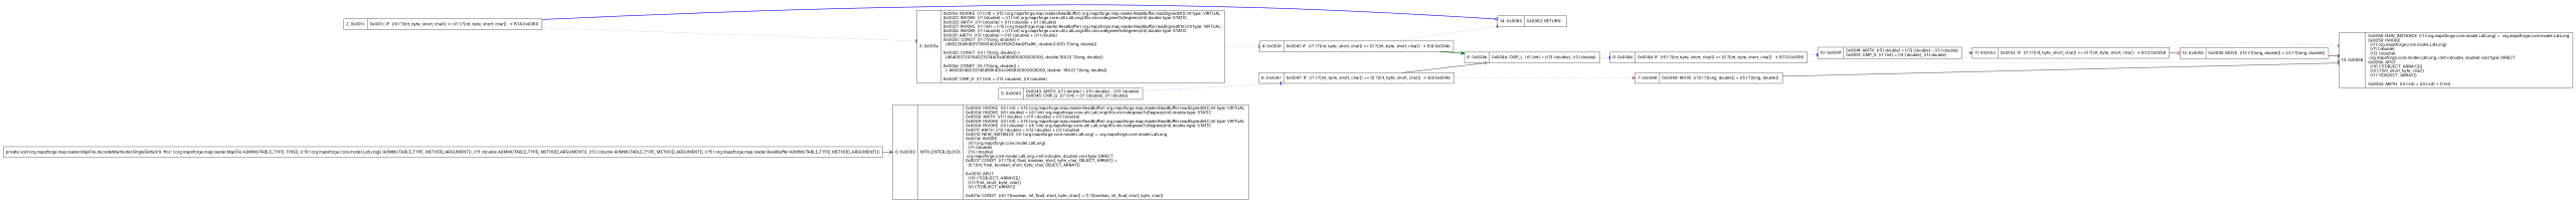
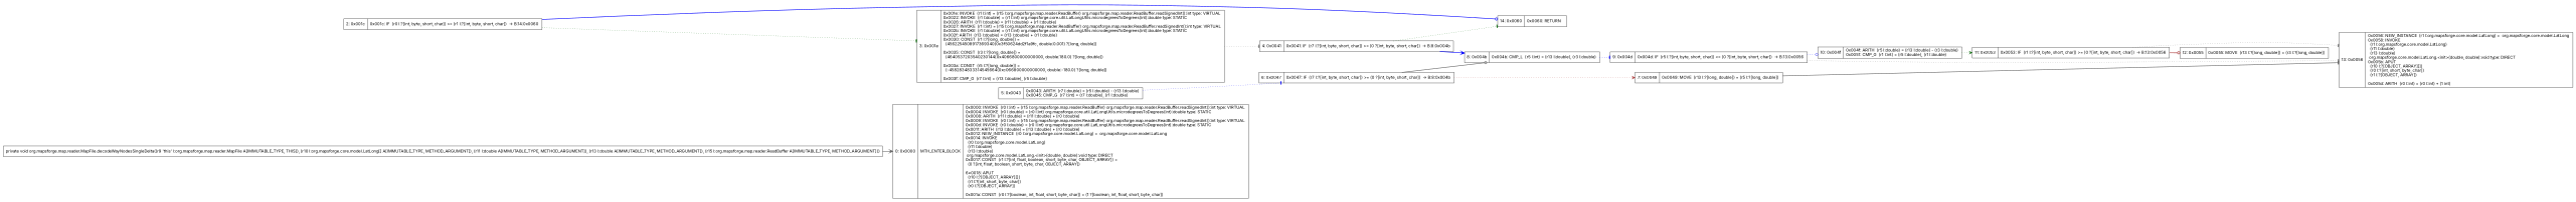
  digraph {
    fontname=Inter
    rankdir=LR
    node [fontname=Inter shape=record]
    edge [arrowhead=tee color=gray40 fontname=Inter style=dotted]
    n1 [label="{0\:\ 0x0000|MTH_ENTER_BLOCK\l|0x0000: INVOKE  (r0 I:int) = (r15 I:org.mapsforge.map.reader.ReadBuffer) org.mapsforge.map.reader.ReadBuffer.readSignedInt():int type: VIRTUAL \l0x0004: INVOKE  (r0 I:double) = (r0 I:int) org.mapsforge.core.util.LatLongUtils.microdegreesToDegrees(int):double type: STATIC \l0x0008: ARITH  (r11 I:double) = (r11 I:double) + (r0 I:double) \l0x0009: INVOKE  (r0 I:int) = (r15 I:org.mapsforge.map.reader.ReadBuffer) org.mapsforge.map.reader.ReadBuffer.readSignedInt():int type: VIRTUAL \l0x000d: INVOKE  (r0 I:double) = (r0 I:int) org.mapsforge.core.util.LatLongUtils.microdegreesToDegrees(int):double type: STATIC \l0x0011: ARITH  (r13 I:double) = (r13 I:double) + (r0 I:double) \l0x0012: NEW_INSTANCE  (r0 I:org.mapsforge.core.model.LatLong) =  org.mapsforge.core.model.LatLong \l0x0014: INVOKE  \l  (r0 I:org.mapsforge.core.model.LatLong)\l  (r11 I:double)\l  (r13 I:double)\l org.mapsforge.core.model.LatLong.\<init\>(double, double):void type: DIRECT \l0x0017: CONST  (r1 I:?[int, float, boolean, short, byte, char, OBJECT, ARRAY]) = \l  (0 ?[int, float, boolean, short, byte, char, OBJECT, ARRAY])\l \l6x0018: APUT  \l  (r10 I:?[OBJECT, ARRAY][])\l  (r1 I:?[int, short, byte, char])\l  (r0 I:?[OBJECT, ARRAY])\l \l0x001a: CONST  (r0 I:?[boolean, int, float, short, byte, char]) = (1 ?[boolean, int, float, short, byte, char]) \l}"]
    n2 [label="{2\:\ 0x001c|0x001c: IF  (r0 I:?[int, byte, short, char]) \>= (r1 I:?[int, byte, short, char])  \-\> B:14:0x0060 \l}"]
    n3 [label="{3\:\ 0x001e|0x001e: INVOKE  (r1 I:int) = (r15 I:org.mapsforge.map.reader.ReadBuffer) org.mapsforge.map.reader.ReadBuffer.readSignedInt():int type: VIRTUAL \l0x0022: INVOKE  (r1 I:double) = (r1 I:int) org.mapsforge.core.util.LatLongUtils.microdegreesToDegrees(int):double type: STATIC \l0x0026: ARITH  (r11 I:double) = (r11 I:double) + (r1 I:double) \l0x0027: INVOKE  (r1 I:int) = (r15 I:org.mapsforge.map.reader.ReadBuffer) org.mapsforge.map.reader.ReadBuffer.readSignedInt():int type: VIRTUAL \l0x002b: INVOKE  (r1 I:double) = (r1 I:int) org.mapsforge.core.util.LatLongUtils.microdegreesToDegrees(int):double type: STATIC \l0x002f: ARITH  (r13 I:double) = (r13 I:double) + (r1 I:double) \l0x0030: CONST  (r1 I:?[long, double]) = \l  (4562254508917369340(0x3f50624dd2f1a9fc, double:0.001) ?[long, double])\l \l0x0035: CONST  (r3 I:?[long, double]) = \l  (4640537203540230144(0x4066800000000000, double:180.0) ?[long, double])\l \l0x003a: CONST  (r5 I:?[long, double]) = \l  (\-4582834833314545664(0xc066800000000000, double:\-180.0) ?[long, double])\l \l0x003f: CMP_G  (r7 I:int) = (r13 I:double), (r5 I:double) \l}"]
-   n4 [label="{14\:\ 0x0060|0x0062: RETURN   \l}"]
+   n4 [label="{14\:\ 0x0060|0x0060: RETURN   \l}"]
    n5 [label="{4\:\ 0x0041|0x0041: IF  (r7 I:?[int, byte, short, char]) \>= (0 ?[int, byte, short, char])  \-\> B:8:0x004b \l}"]
    n6 [label="{8\:\ 0x004b|0x004b: CMP_L  (r5 I:int) = (r13 I:double), (r3 I:double) \l}"]
    n7 [label="{5\:\ 0x0043|0x0043: ARITH  (r7 I:double) = (r5 I:double) \- (r13 I:double) \l0x0045: CMP_G  (r7 I:int) = (r7 I:double), (r1 I:double) \l}"]
    n8 [label="{6\:\ 0x0047|0x0047: IF  (r7 I:?[int, byte, short, char]) \>= (0 ?[int, byte, short, char])  \-\> B:8:0x004b \l}"]
    n9 [label="{9\:\ 0x004d|0x004d: IF  (r5 I:?[int, byte, short, char]) \<= (0 ?[int, byte, short, char])  \-\> B:13:0x0056 \l}"]
    n10 [label="{7\:\ 0x0049|0x0049: MOVE  (r13 I:?[long, double]) = (r5 I:?[long, double]) \l}"]
    n11 [label="{13\:\ 0x0056|0x0056: NEW_INSTANCE  (r1 I:org.mapsforge.core.model.LatLong) =  org.mapsforge.core.model.LatLong \l0x0058: INVOKE  \l  (r1 I:org.mapsforge.core.model.LatLong)\l  (r11 I:double)\l  (r13 I:double)\l org.mapsforge.core.model.LatLong.\<init\>(double, double):void type: DIRECT \l0x005b: APUT  \l  (r10 I:?[OBJECT, ARRAY][])\l  (r0 I:?[int, short, byte, char])\l  (r1 I:?[OBJECT, ARRAY])\l \l0x005d: ARITH  (r0 I:int) = (r0 I:int) + (1 int) \l}"]
    n12 [label="{10\:\ 0x004f|0x004f: ARITH  (r5 I:double) = (r13 I:double) \- (r3 I:double) \l0x0051: CMP_G  (r1 I:int) = (r5 I:double), (r1 I:double) \l}"]
    n13 [label="{11\:\ 0x0053|0x0053: IF  (r1 I:?[int, byte, short, char]) \>= (0 ?[int, byte, short, char])  \-\> B:13:0x0056 \l}"]
    n14 [label="{12\:\ 0x0055|0x0055: MOVE  (r13 I:?[long, double]) = (r3 I:?[long, double]) \l}"]
    n15 [label="{private void org.mapsforge.map.reader.MapFile.decodeWayNodesSingleDelta((r9 'this' I:org.mapsforge.map.reader.MapFile A[IMMUTABLE_TYPE, THIS]), (r10 I:org.mapsforge.core.model.LatLong[] A[IMMUTABLE_TYPE, METHOD_ARGUMENT]), (r11 I:double A[IMMUTABLE_TYPE, METHOD_ARGUMENT]), (r13 I:double A[IMMUTABLE_TYPE, METHOD_ARGUMENT]), (r15 I:org.mapsforge.map.reader.ReadBuffer A[IMMUTABLE_TYPE, METHOD_ARGUMENT])) }"]
    n2 -> n3 [color=darkgreen]
    n2 -> n4 [arrowhead=odot color=blue style=bold]
    n3 -> n5
    n5 -> n4 [color=darkgreen]
-   n5 -> n6 [arrowhead=vee color=darkgreen style=bold]
+   n5 -> n6 [arrowhead=vee color=blue style=bold]
    n6 -> n9 [color=blue]
    n7 -> n8 [color=blue]
    n8 -> n6 [arrowhead=odot style=bold]
    n8 -> n10 [arrowhead=vee color=brown]
    n9 -> n11
-   n9 -> n12 [color=blue]
+   n9 -> n12 [arrowhead=odot color=blue]
    n10 -> n11 [style=bold]
    n12 -> n13 [arrowhead=vee color=darkgreen]
    n13 -> n11
    n13 -> n14 [arrowhead=odot color=brown style=bold]
-   n14 -> n11 [color=brown style=bold]
    n15 -> n1 [arrowhead=vee style=bold]
  }
